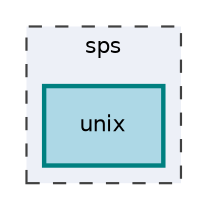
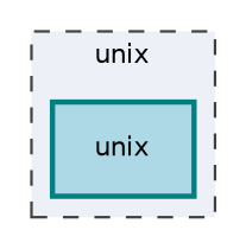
  digraph {
    compound=true
    n1 [color=teal fillcolor=lightblue fontname=Helvetica fontsize=10 label=unix shape=box style="filled,bold,"]
    subgraph cluster_1 {
      bgcolor="#edf0f7"
      fontname=Helvetica
      fontsize=10
-     label=sps
+     label=unix
      pencolor=grey25
      style="filled,dashed,"
      n1
    }
  }
